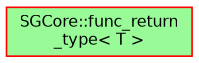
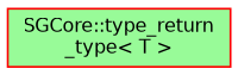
  digraph {
    rankdir=LR
-   n1 [color=red fillcolor=palegreen fontname=Helvetica fontsize=10 height=0.2 label="SGCore::func_return\l_type\< T \>" shape=record style=filled width=0.4]
+   n1 [color=red fillcolor=palegreen fontname=Helvetica fontsize=10 height=0.2 label="SGCore::type_return\l_type\< T \>" shape=record style=filled width=0.4]
  }
